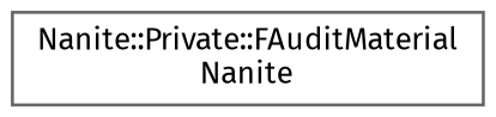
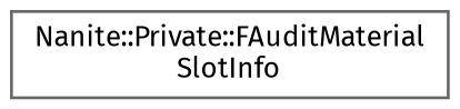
  digraph {
    rankdir=LR
    fontname="Fira Sans"
-   n1 [color=grey40 fillcolor=white fontname="Fira Sans" fontsize=10 height=0.2 label="Nanite::Private::FAuditMaterial\lNanite" shape=box style=filled width=0.4]
+   n1 [color=grey40 fillcolor=white fontname="Fira Sans" fontsize=10 height=0.2 label="Nanite::Private::FAuditMaterial\lSlotInfo" shape=box style=filled width=0.4]
  }
